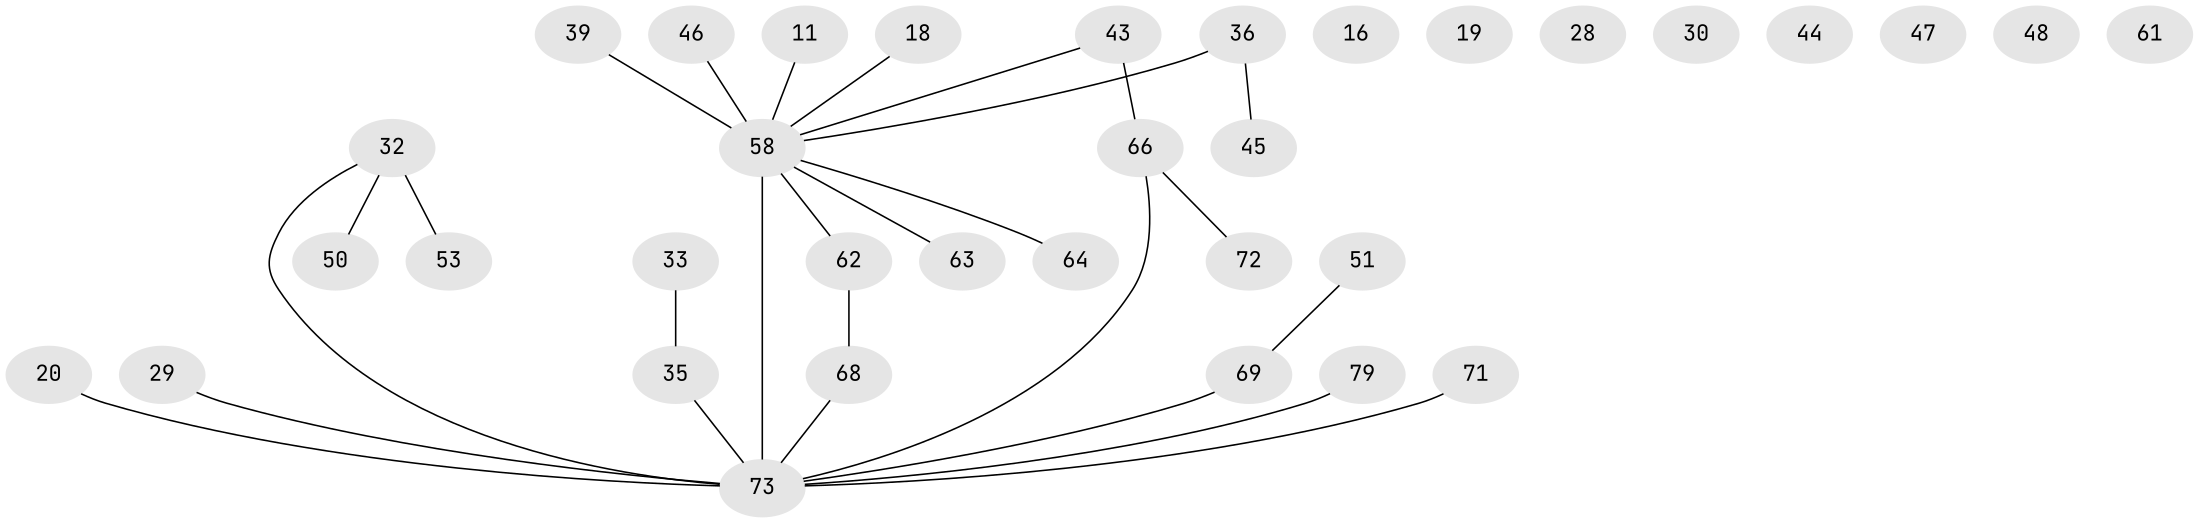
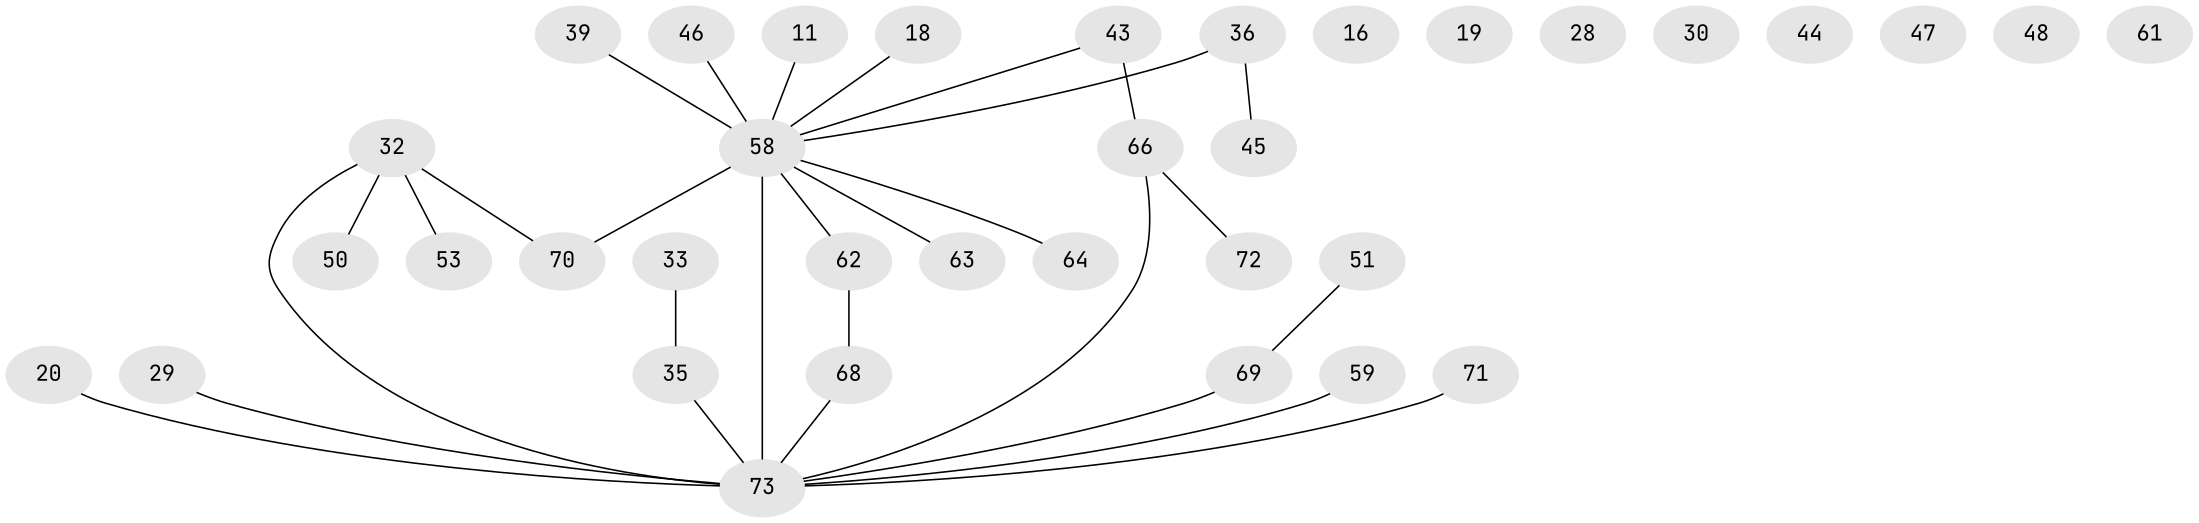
  graph {
    fontname="JetBrains Mono"
    node [color=gray90 fontname="JetBrains Mono" style=filled]
    edge [fontname="JetBrains Mono"]
    58 [super="+5+4+52+49+56"]
    73 [super="+40+67+60+65"]
+   70
    62
    63
    64
    11
    16
    18
    19
    20
    28 [super="+24"]
    29
    30
    32 [super="+9+26+27+31"]
    50 [super="+21"]
    53
    33
    35
    36
    45
    39
    43 [super="+38+34"]
    66 [super="+2+12+13"]
    72
    44
    46
    47
    48 [super="+17"]
    51
    69
    68
-   59 [label=79]
+   59
    61
    71
    58 -- 73 [weight=6]
+   58 -- 70 [weight=4]
    58 -- 62
    58 -- 63
    58 -- 64
    62 -- 68
    11 -- 58
    18 -- 58
    20 -- 73
    29 -- 73
    32 -- 73
+   32 -- 70
    32 -- 50
    32 -- 53
    33 -- 35
    35 -- 73
    36 -- 58
    36 -- 45
    39 -- 58
    43 -- 58
    43 -- 66
    66 -- 73
    66 -- 72
    46 -- 58
    51 -- 69
    69 -- 73
    68 -- 73
    59 -- 73
    71 -- 73
  }
